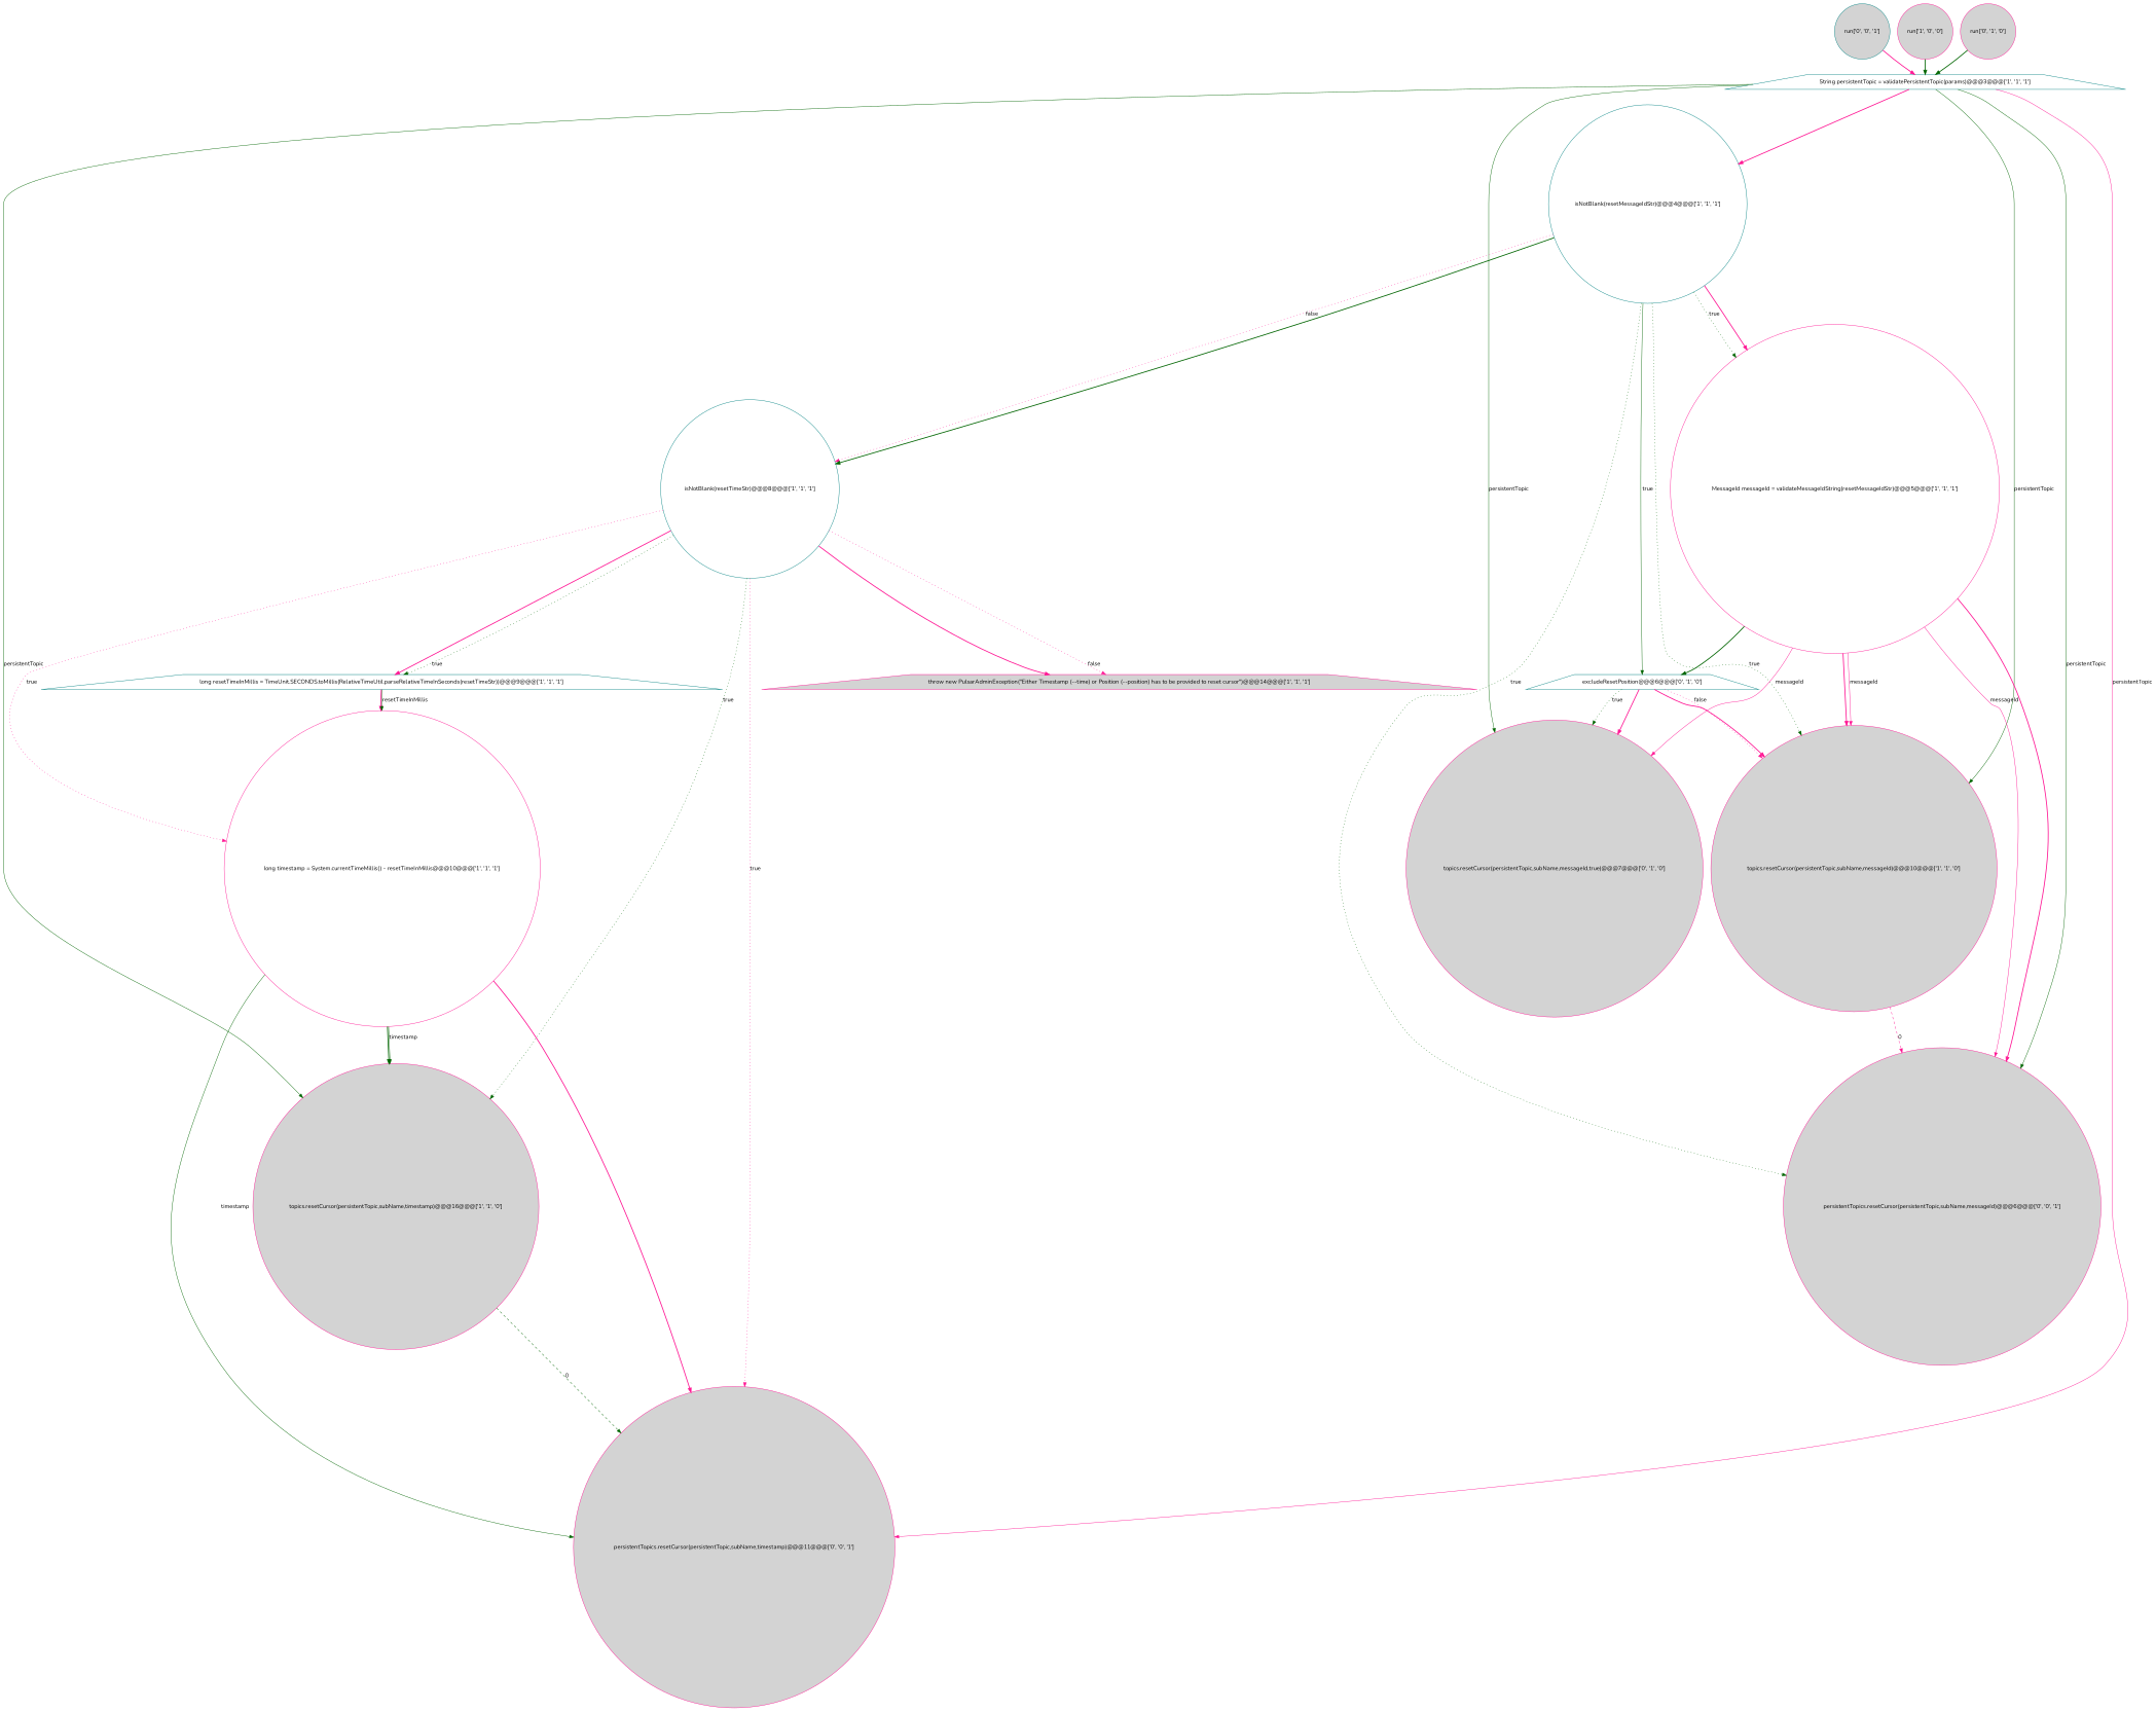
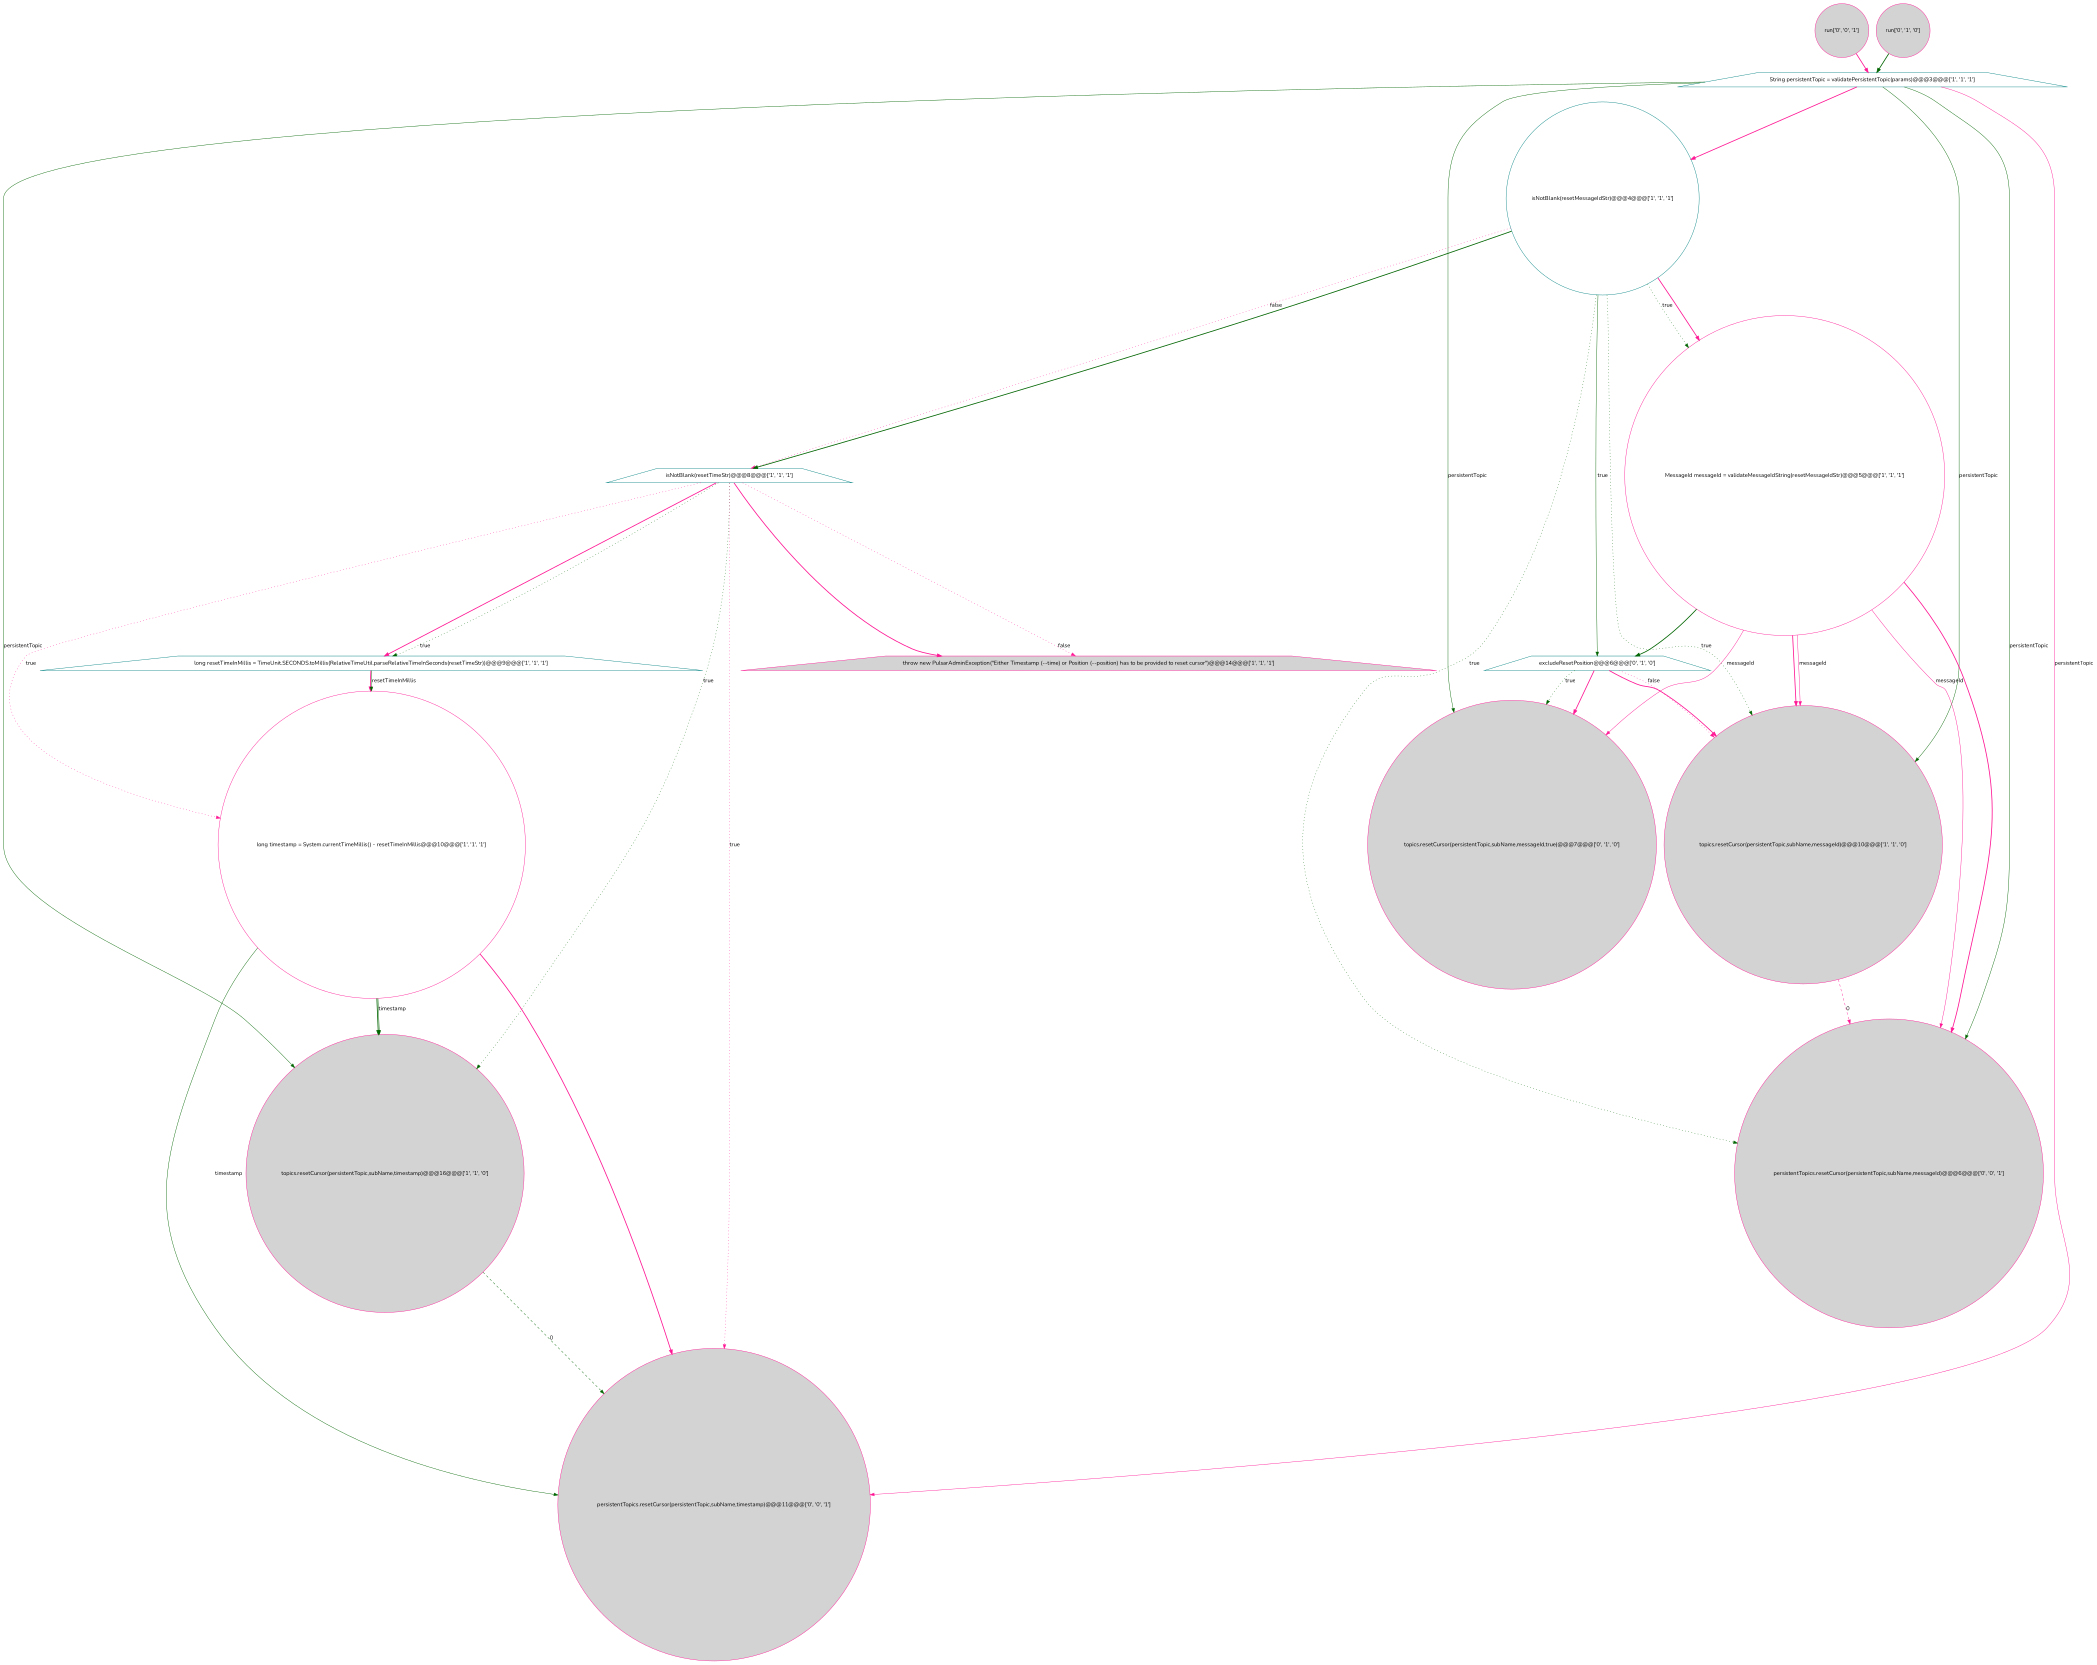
  digraph {
    fontname=Nunito
    node [color=deeppink fillcolor=lightgray fontname=Nunito shape=circle style=filled]
    edge [color=deeppink fontname=Nunito style=bold]
    n1 [color=teal fillcolor=white label="String persistentTopic = validatePersistentTopic(params)@@@3@@@['1', '1', '1']" shape=trapezium]
    n2 [label="persistentTopics.resetCursor(persistentTopic,subName,messageId)@@@6@@@['0', '0', '1']"]
    n3 [label="topics.resetCursor(persistentTopic,subName,messageId)@@@10@@@['1', '1', '0']"]
    n4 [color=teal fillcolor=white label="isNotBlank(resetMessageIdStr)@@@4@@@['1', '1', '1']"]
    n5 [label="topics.resetCursor(persistentTopic,subName,timestamp)@@@16@@@['1', '1', '0']"]
    n6 [label="persistentTopics.resetCursor(persistentTopic,subName,timestamp)@@@11@@@['0', '0', '1']"]
    n7 [label="topics.resetCursor(persistentTopic,subName,messageId,true)@@@7@@@['0', '1', '0']"]
-   n8 [color=teal fillcolor=white label="isNotBlank(resetTimeStr)@@@8@@@['1', '1', '1']"]
+   n8 [color=teal fillcolor=white label="isNotBlank(resetTimeStr)@@@8@@@['1', '1', '1']" shape=trapezium]
    n9 [color=teal fillcolor=white label="excludeResetPosition@@@6@@@['0', '1', '0']" shape=trapezium]
    n10 [fillcolor=white label="MessageId messageId = validateMessageIdString(resetMessageIdStr)@@@5@@@['1', '1', '1']"]
-   n11 [color=teal label="run['0', '0', '1']"]
+   n11 [label="run['0', '0', '1']"]
    n12 [color=teal fillcolor=white label="long resetTimeInMillis = TimeUnit.SECONDS.toMillis(RelativeTimeUtil.parseRelativeTimeInSeconds(resetTimeStr))@@@9@@@['1', '1', '1']" shape=trapezium]
    n13 [fillcolor=white label="long timestamp = System.currentTimeMillis() - resetTimeInMillis@@@10@@@['1', '1', '1']"]
    n14 [label="throw new PulsarAdminException(\"Either Timestamp (--time) or Position (--position) has to be provided to reset cursor\")@@@14@@@['1', '1', '1']" shape=trapezium]
-   n15 [label="run['1', '0', '0']"]
    n16 [label="run['0', '1', '0']"]
    n1 -> n2 [color=darkgreen label=persistentTopic style=solid]
    n1 -> n3 [color=darkgreen label=persistentTopic style=solid]
    n1 -> n4
    n1 -> n5 [color=darkgreen label=persistentTopic style=solid]
    n1 -> n6 [label=persistentTopic style=solid]
    n1 -> n7 [color=darkgreen label=persistentTopic style=solid]
    n3 -> n2 [label=0 style=dashed]
    n4 -> n2 [color=darkgreen label=true style=dotted]
    n4 -> n3 [color=darkgreen label=true style=dotted]
    n4 -> n8 [label=false style=dotted]
    n4 -> n8 [color=darkgreen]
    n4 -> n9 [color=darkgreen label=true style=solid]
    n4 -> n10
    n4 -> n10 [color=darkgreen label=true style=dotted]
    n5 -> n6 [color=darkgreen label=0 style=dashed]
    n8 -> n5 [color=darkgreen label=true style=dotted]
    n8 -> n6 [label=true style=dotted]
    n8 -> n12
    n8 -> n12 [color=darkgreen label=true style=dotted]
    n8 -> n13 [label=true style=dotted]
    n8 -> n14
    n8 -> n14 [label=false style=dotted]
    n9 -> n3 [label=false style=dotted]
    n9 -> n3
    n9 -> n7 [color=darkgreen label=true style=dotted]
    n9 -> n7
    n10 -> n2 [label=messageId style=solid]
    n10 -> n2
    n10 -> n3
    n10 -> n3 [label=messageId style=solid]
    n10 -> n7 [label=messageId style=solid]
    n10 -> n9 [color=darkgreen]
    n11 -> n1
    n12 -> n13
    n12 -> n13 [color=darkgreen label=resetTimeInMillis style=solid]
    n13 -> n5 [color=darkgreen]
    n13 -> n5 [color=darkgreen label=timestamp style=solid]
    n13 -> n6
    n13 -> n6 [color=darkgreen label=timestamp style=solid]
-   n15 -> n1 [color=darkgreen]
    n16 -> n1 [color=darkgreen]
  }
